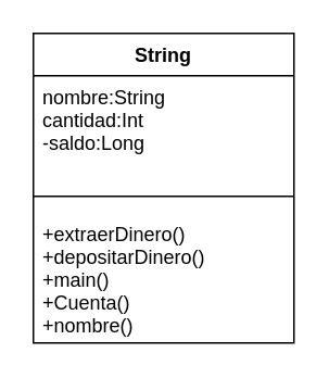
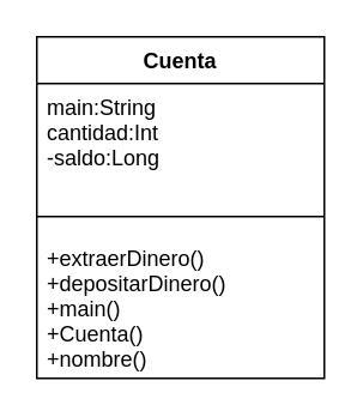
  <mxCell id="0" />
  <mxCell id="1" parent="0" />
- <mxCell id="2" value="String" style="swimlane;fontStyle=1;align=center;verticalAlign=top;childLayout=stackLayout;horizontal=1;startSize=26;horizontalStack=0;resizeParent=1;resizeParentMax=0;resizeLast=0;collapsible=1;marginBottom=0;" vertex="1" parent="1"><mxGeometry x="20" y="20" width="160" height="190" as="geometry" /></mxCell>
- <mxCell id="3" value="nombre:String&#10;cantidad:Int&#10;-saldo:Long&#10;" style="text;strokeColor=none;fillColor=none;align=left;verticalAlign=top;spacingLeft=4;spacingRight=4;overflow=hidden;rotatable=0;points=[[0,0.5],[1,0.5]];portConstraint=eastwest;" vertex="1" parent="2"><mxGeometry y="26" width="160" height="64" as="geometry" /></mxCell>
+ <mxCell id="2" value="Cuenta" style="swimlane;fontStyle=1;align=center;verticalAlign=top;childLayout=stackLayout;horizontal=1;startSize=26;horizontalStack=0;resizeParent=1;resizeParentMax=0;resizeLast=0;collapsible=1;marginBottom=0;" vertex="1" parent="1"><mxGeometry x="20" y="20" width="160" height="190" as="geometry" /></mxCell>
+ <mxCell id="3" value="main:String&#10;cantidad:Int&#10;-saldo:Long&#10;" style="text;strokeColor=none;fillColor=none;align=left;verticalAlign=top;spacingLeft=4;spacingRight=4;overflow=hidden;rotatable=0;points=[[0,0.5],[1,0.5]];portConstraint=eastwest;" vertex="1" parent="2"><mxGeometry y="26" width="160" height="64" as="geometry" /></mxCell>
  <mxCell id="4" value="" style="line;strokeWidth=1;fillColor=none;align=left;verticalAlign=middle;spacingTop=-1;spacingLeft=3;spacingRight=3;rotatable=0;labelPosition=right;points=[];portConstraint=eastwest;" vertex="1" parent="2"><mxGeometry y="90" width="160" height="20" as="geometry" /></mxCell>
  <mxCell id="5" value="+extraerDinero()&#10;+depositarDinero()&#10;+main()&#10;+Cuenta()&#10;+nombre()" style="text;strokeColor=none;fillColor=none;align=left;verticalAlign=top;spacingLeft=4;spacingRight=4;overflow=hidden;rotatable=0;points=[[0,0.5],[1,0.5]];portConstraint=eastwest;" vertex="1" parent="2"><mxGeometry y="110" width="160" height="80" as="geometry" /></mxCell>
